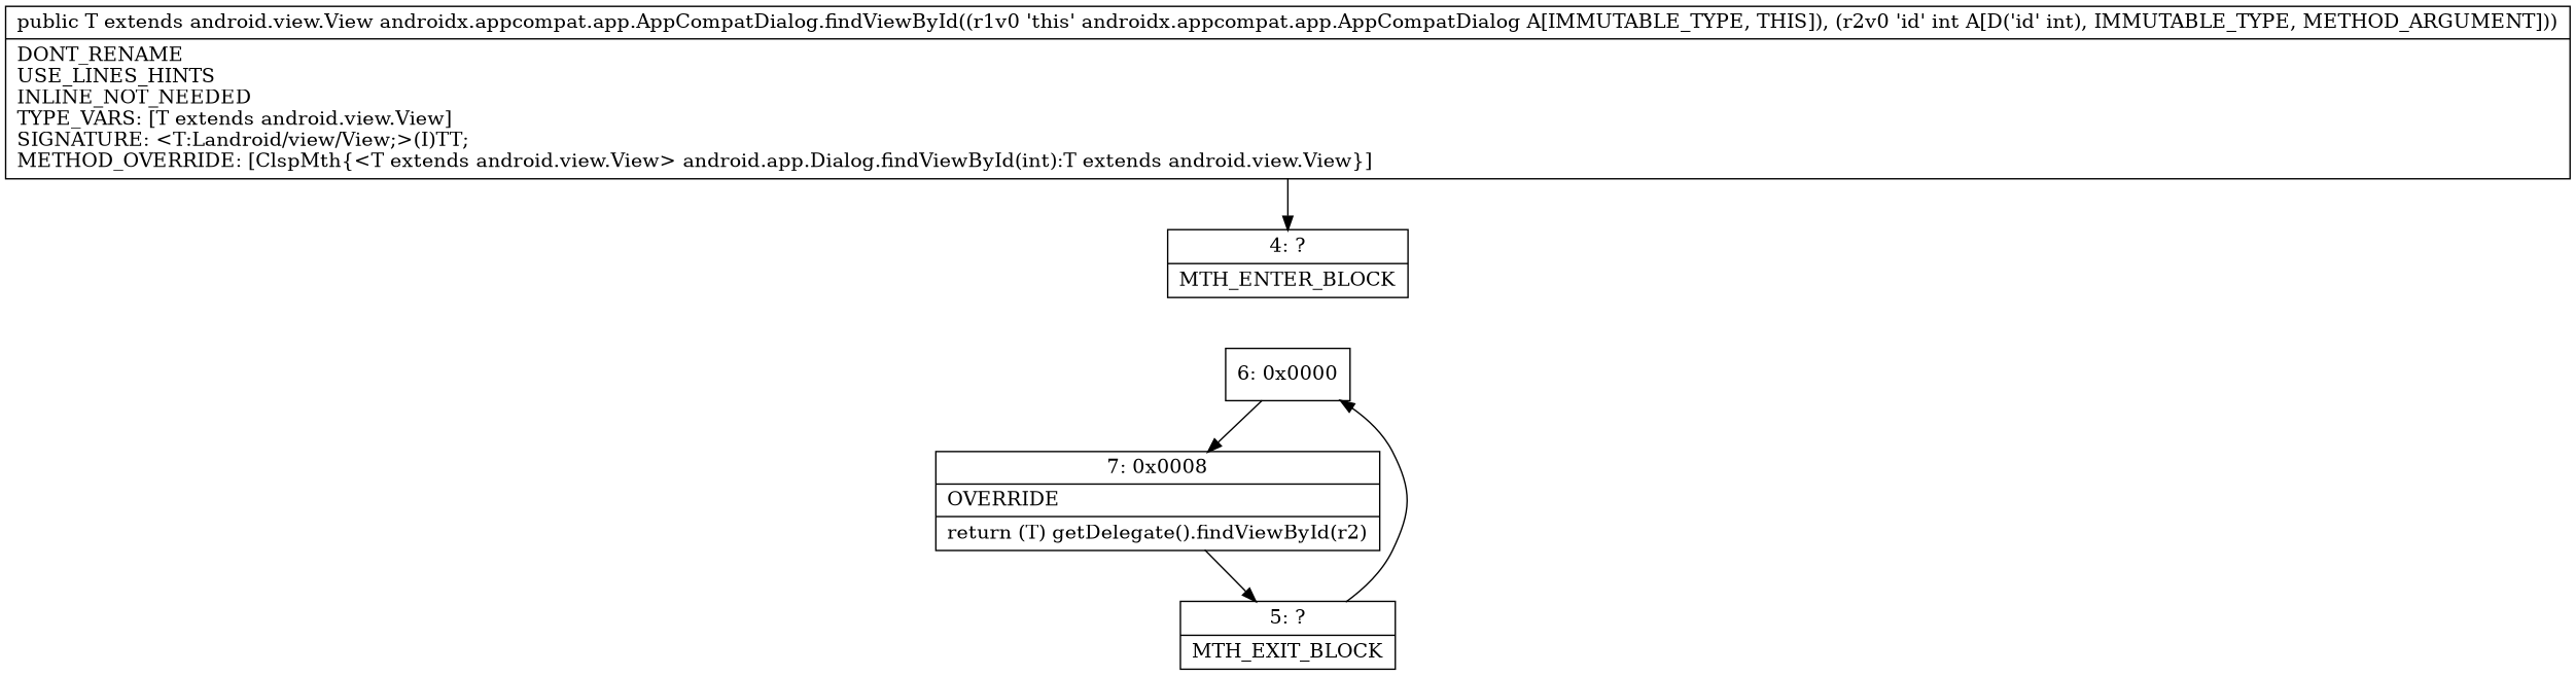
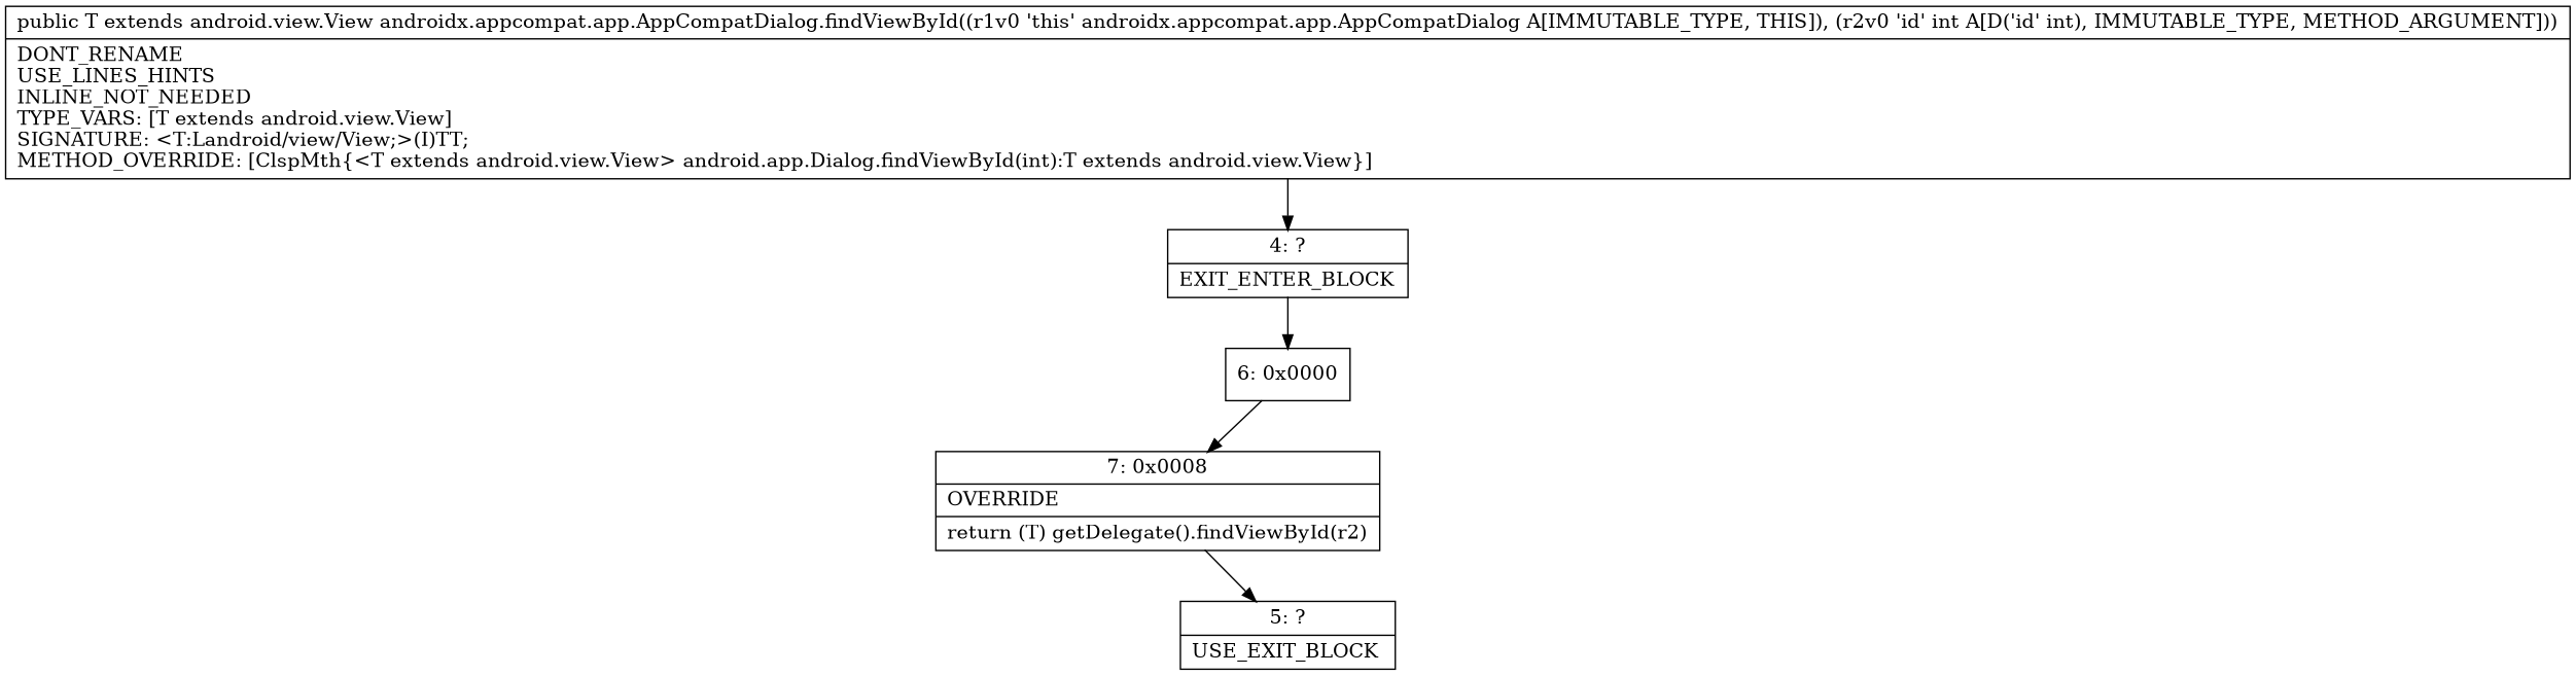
  digraph {
    node [shape=record]
-   n1 [label="{4\:\ ?|MTH_ENTER_BLOCK\l}"]
+   n1 [label="{4\:\ ?|EXIT_ENTER_BLOCK\l}"]
    n2 [label="{6\:\ 0x0000}"]
    n3 [label="{7\:\ 0x0008|OVERRIDE\l|return (T) getDelegate().findViewById(r2)\l}"]
-   n4 [label="{5\:\ ?|MTH_EXIT_BLOCK\l}"]
+   n4 [label="{5\:\ ?|USE_EXIT_BLOCK\l}"]
    n5 [label="{public T extends android.view.View androidx.appcompat.app.AppCompatDialog.findViewById((r1v0 'this' androidx.appcompat.app.AppCompatDialog A[IMMUTABLE_TYPE, THIS]), (r2v0 'id' int A[D('id' int), IMMUTABLE_TYPE, METHOD_ARGUMENT]))  | DONT_RENAME\lUSE_LINES_HINTS\lINLINE_NOT_NEEDED\lTYPE_VARS: [T extends android.view.View]\lSIGNATURE: \<T:Landroid\/view\/View;\>(I)TT;\lMETHOD_OVERRIDE: [ClspMth\{\<T extends android.view.View\> android.app.Dialog.findViewById(int):T extends android.view.View\}]\l}"]
-   n4 -> n2
+   n1 -> n2
    n2 -> n3
    n3 -> n4
    n5 -> n1
  }
